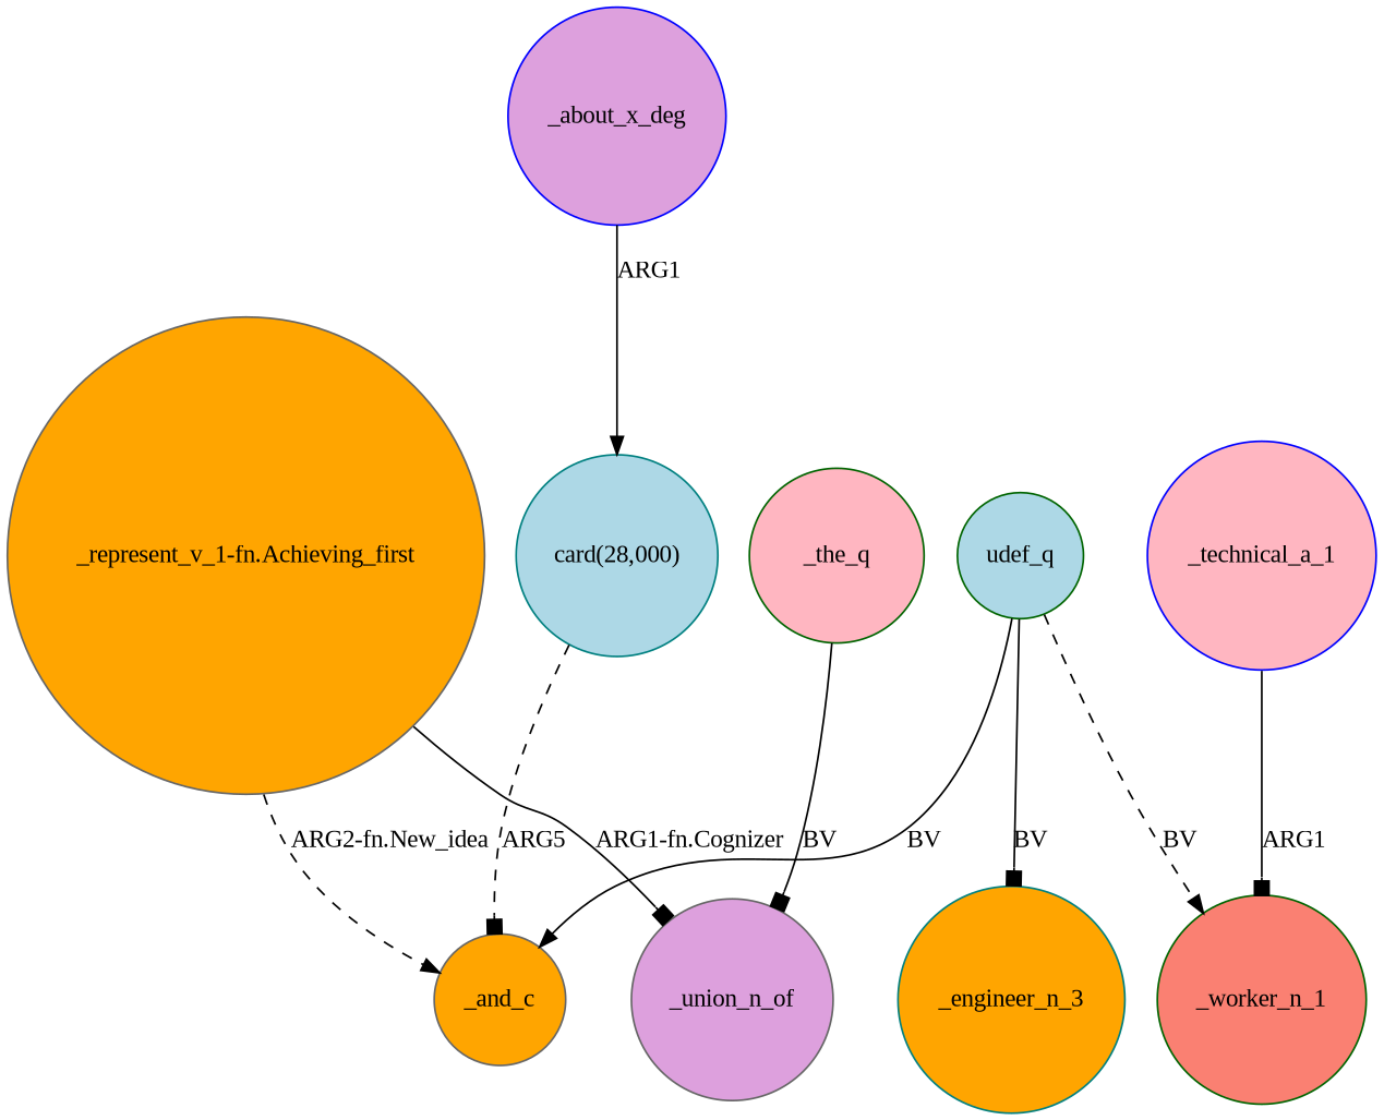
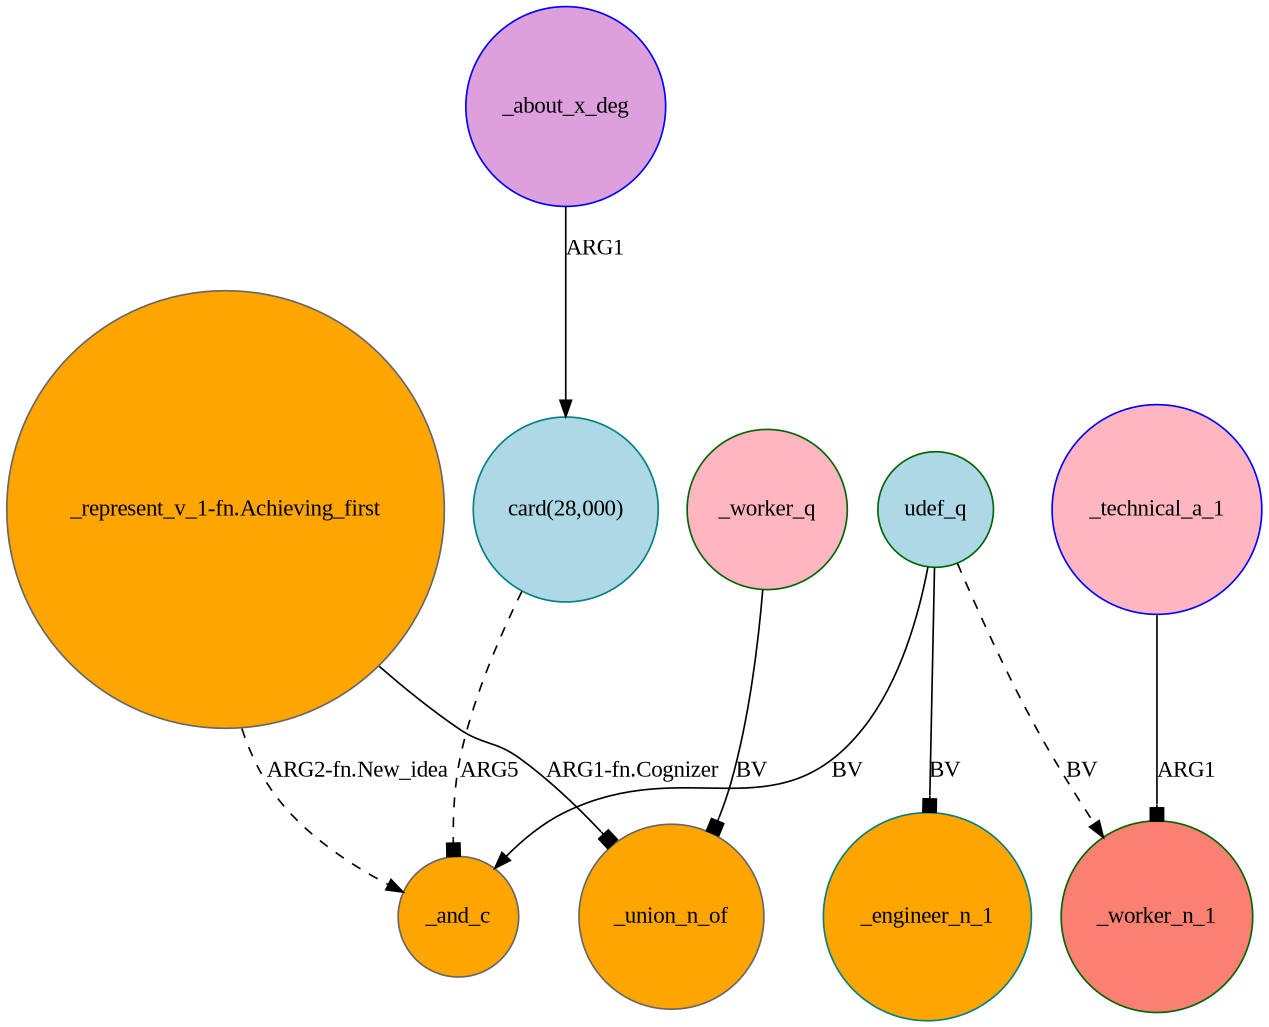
  digraph {
    fontname="Liberation Serif"
    node [color=gray40 fillcolor=orange fontname="Liberation Serif" shape=circle style=filled]
    edge [arrowhead=box fontname="Liberation Serif" style=solid]
    "_represent_v_1-fn.Achieving_first"
    _and_c
-   _union_n_of [fillcolor=plum]
+   _union_n_of
    udef_q [color=darkgreen fillcolor=lightblue]
    _worker_n_1 [color=darkgreen fillcolor=salmon]
-   _engineer_n_1 [color=teal label=_engineer_n_3]
-   _the_q [color=darkgreen fillcolor=lightpink]
+   _engineer_n_1 [color=teal]
+   _the_q [color=darkgreen fillcolor=lightpink label=_worker_q]
    _about_x_deg [color=blue fillcolor=plum]
    "card(28,000)" [color=teal fillcolor=lightblue]
    _technical_a_1 [color=blue fillcolor=lightpink]
    "_represent_v_1-fn.Achieving_first" -> _and_c [arrowhead=normal label="ARG2-fn.New_idea" style=dashed]
    "_represent_v_1-fn.Achieving_first" -> _union_n_of [label="ARG1-fn.Cognizer"]
    udef_q -> _and_c [arrowhead=normal label=BV]
    udef_q -> _worker_n_1 [arrowhead=normal label=BV style=dashed]
    udef_q -> _engineer_n_1 [label=BV]
    _the_q -> _union_n_of [label=BV]
    _about_x_deg -> "card(28,000)" [arrowhead=normal label=ARG1]
    "card(28,000)" -> _and_c [label=ARG5 style=dashed]
    _technical_a_1 -> _worker_n_1 [label=ARG1]
  }
